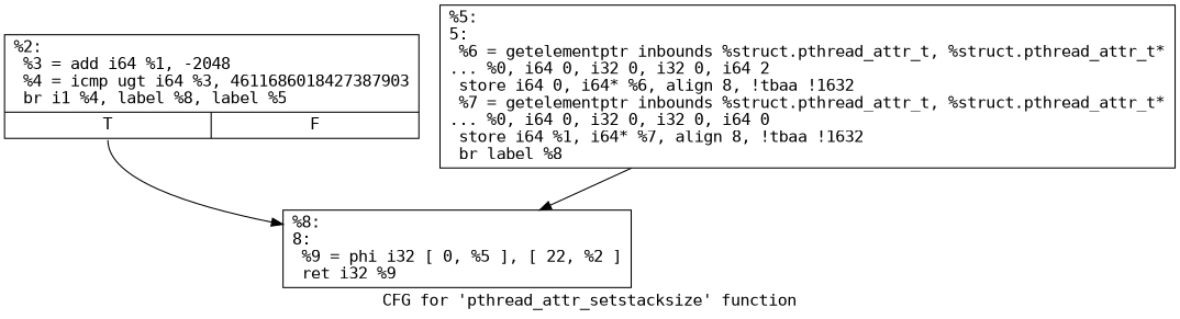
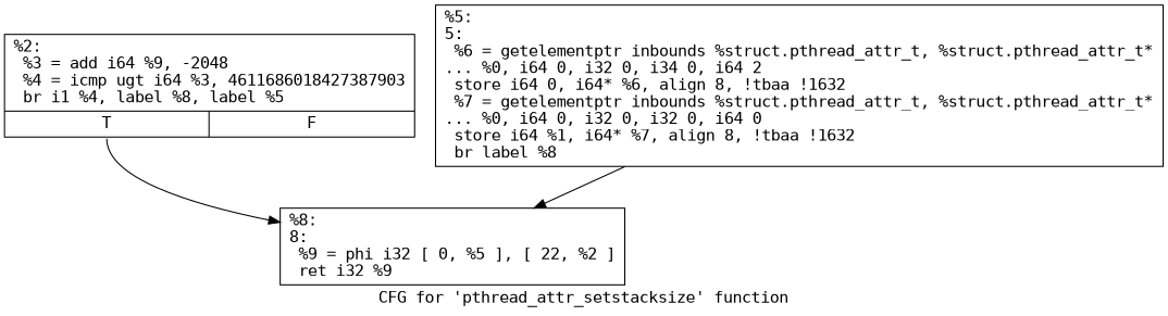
  digraph {
    fontname="DejaVu Sans Mono"
    label="CFG for 'pthread_attr_setstacksize' function"
    node [fontname="DejaVu Sans Mono" shape=record]
    edge [fontname="DejaVu Sans Mono"]
-   n1 [label="{%2:\l  %3 = add i64 %1, -2048\l  %4 = icmp ugt i64 %3, 4611686018427387903\l  br i1 %4, label %8, label %5\l|{<s0>T|<s1>F}}"]
+   n1 [label="{%2:\l  %3 = add i64 %9, -2048\l  %4 = icmp ugt i64 %3, 4611686018427387903\l  br i1 %4, label %8, label %5\l|{<s0>T|<s1>F}}"]
    n2 [label="{%8:\l8:                                                \l  %9 = phi i32 [ 0, %5 ], [ 22, %2 ]\l  ret i32 %9\l}"]
-   n3 [label="{%5:\l5:                                                \l  %6 = getelementptr inbounds %struct.pthread_attr_t, %struct.pthread_attr_t*\l... %0, i64 0, i32 0, i32 0, i64 2\l  store i64 0, i64* %6, align 8, !tbaa !1632\l  %7 = getelementptr inbounds %struct.pthread_attr_t, %struct.pthread_attr_t*\l... %0, i64 0, i32 0, i32 0, i64 0\l  store i64 %1, i64* %7, align 8, !tbaa !1632\l  br label %8\l}"]
+   n3 [label="{%5:\l5:                                                \l  %6 = getelementptr inbounds %struct.pthread_attr_t, %struct.pthread_attr_t*\l... %0, i64 0, i32 0, i34 0, i64 2\l  store i64 0, i64* %6, align 8, !tbaa !1632\l  %7 = getelementptr inbounds %struct.pthread_attr_t, %struct.pthread_attr_t*\l... %0, i64 0, i32 0, i32 0, i64 0\l  store i64 %1, i64* %7, align 8, !tbaa !1632\l  br label %8\l}"]
    n1 -> n2 [tailport=s0]
    n3 -> n2
  }
